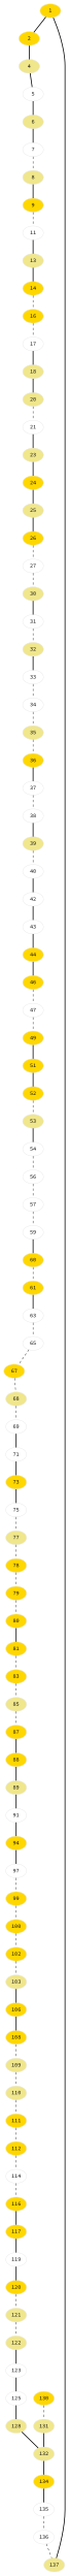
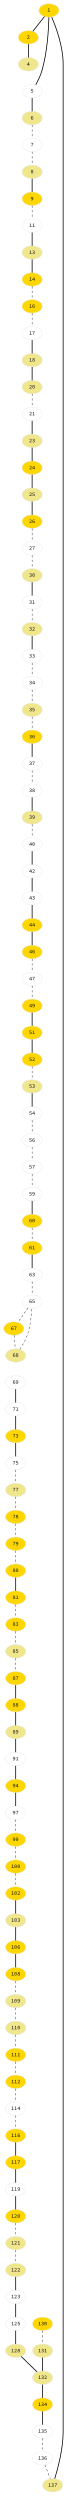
  graph {
    fontname="Source Code Pro"
    node [color=gray90 fillcolor=gold fontname="Source Code Pro" style=filled]
    edge [fontname="Source Code Pro" style=bold]
    2 [super="+3"]
    4 [fillcolor=khaki]
    1
    137 [fillcolor=khaki]
    5 [fillcolor=white]
    6 [fillcolor=khaki]
    7 [fillcolor=white]
    8 [fillcolor=khaki]
    9 [super="+10"]
    11 [fillcolor=white super="+12"]
    13 [fillcolor=khaki]
    14 [super="+15"]
    16
    17 [fillcolor=white]
    18 [fillcolor=khaki super="+19"]
    20 [fillcolor=khaki]
    21 [fillcolor=white super="+22"]
    23 [fillcolor=khaki]
    24
    25 [fillcolor=khaki]
    26
    27 [fillcolor=white super="+28"]
    30 [fillcolor=khaki]
    31 [fillcolor=white]
    32 [fillcolor=khaki]
    33 [fillcolor=white]
    34 [fillcolor=white]
    35 [fillcolor=khaki]
    36
    37 [fillcolor=white]
    38 [fillcolor=white]
    39 [fillcolor=khaki]
    40 [fillcolor=white super="+41"]
    42 [fillcolor=white]
    43 [fillcolor=white]
    44 [super="+45"]
    46
    47 [fillcolor=white super="+48"]
    49 [super="+50"]
    51
    52
    53 [fillcolor=khaki]
    54 [fillcolor=white super="+55"]
    56 [fillcolor=white]
    57 [fillcolor=white super="+58"]
    59 [fillcolor=white]
    60
    61 [super="+62"]
    63 [fillcolor=white super="+64"]
    65 [fillcolor=white super="+66"]
    67
    68 [fillcolor=khaki]
    69 [fillcolor=white super="+70"]
    71 [fillcolor=white super="+72"]
    73 [super="+74"]
    75 [fillcolor=white super="+76"]
    77 [fillcolor=khaki]
    78
    79
    80
    81 [super="+82"]
    83 [super="+84"]
    85 [fillcolor=khaki super="+86"]
    87
    88
    89 [fillcolor=khaki super="+90"]
    91 [fillcolor=white super="+92"]
    94 [super="+95"]
    97 [fillcolor=white super="+98"]
    99
    100 [super="+101"]
    102
    103 [fillcolor=khaki super="+104"]
    106 [super="+107"]
    108
    109 [fillcolor=khaki]
    110 [fillcolor=khaki]
    111
    112 [super="+113"]
    114 [fillcolor=white super="+115"]
    116
    117 [super="+118"]
    119 [fillcolor=white]
    120
    121 [fillcolor=khaki]
    122 [fillcolor=khaki]
    123 [fillcolor=white super="+124"]
    125 [fillcolor=white super="+126"]
    128 [fillcolor=khaki super="+129"]
    132 [fillcolor=khaki super="+133"]
    131 [fillcolor=khaki]
    130
    134
    135 [fillcolor=white]
    136 [fillcolor=white]
    2 -- 4
-   4 -- 5
+   1 -- 5
    1 -- 2
    1 -- 137
    5 -- 6
-   6 -- 7
+   6 -- 7 [style=dashed]
    7 -- 8 [style=dashed]
    8 -- 9
    9 -- 11 [style=dashed]
    11 -- 13
    13 -- 14
    14 -- 16 [style=dashed]
    16 -- 17 [style=dashed]
    17 -- 18
    18 -- 20
    20 -- 21 [style=dashed]
    21 -- 23
    23 -- 24
    24 -- 25
    25 -- 26
    26 -- 27 [style=dashed]
    27 -- 30 [style=dashed]
    30 -- 31
    31 -- 32 [style=dashed]
    32 -- 33
    33 -- 34 [style=dashed]
    34 -- 35 [style=dashed]
    35 -- 36 [style=dashed]
    36 -- 37
    37 -- 38 [style=dashed]
    38 -- 39
    39 -- 40 [style=dashed]
    40 -- 42
    42 -- 43
    43 -- 44
    44 -- 46
    46 -- 47 [style=dashed]
    47 -- 49 [style=dashed]
    49 -- 51
    51 -- 52
    52 -- 53 [style=dashed]
    53 -- 54
    54 -- 56 [style=dashed]
    56 -- 57 [style=dashed]
    57 -- 59 [style=dashed]
    59 -- 60
    60 -- 61 [style=dashed]
    61 -- 63
    63 -- 65 [style=dashed]
    65 -- 67 [style=dashed]
    67 -- 68 [style=dashed]
-   68 -- 69 [style=dashed]
+   68 -- 65 [style=dashed]
    69 -- 71
    71 -- 73
    73 -- 75
    75 -- 77 [style=dashed]
    77 -- 78 [style=dashed]
    78 -- 79 [style=dashed]
    79 -- 80 [style=dashed]
    80 -- 81
    81 -- 83 [style=dashed]
    83 -- 85 [style=dashed]
    85 -- 87 [style=dashed]
    87 -- 88
    88 -- 89
    89 -- 91
    91 -- 94
    94 -- 97
    97 -- 99 [style=dashed]
    99 -- 100 [style=dashed]
    100 -- 102 [style=dashed]
-   102 -- 103 [style=dashed]
+   102 -- 103
    103 -- 106
    106 -- 108
    108 -- 109 [style=dashed]
    109 -- 110 [style=dashed]
    110 -- 111 [style=dashed]
    111 -- 112 [style=dashed]
    112 -- 114 [style=dashed]
    114 -- 116 [style=dashed]
    116 -- 117
    117 -- 119
    119 -- 120
    120 -- 121 [style=dashed]
    121 -- 122 [style=dashed]
    122 -- 123
    123 -- 125
    125 -- 128
    128 -- 132
    132 -- 134
    131 -- 132
    130 -- 131 [style=dashed]
    134 -- 135
    135 -- 136 [style=dashed]
    136 -- 137 [style=dashed]
  }
